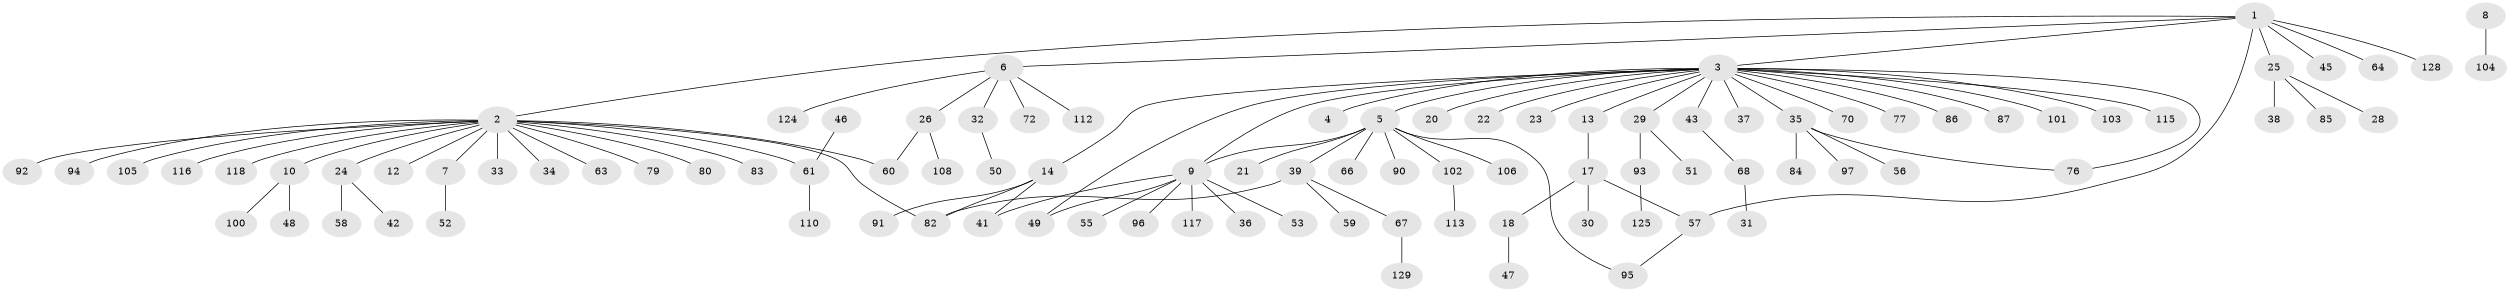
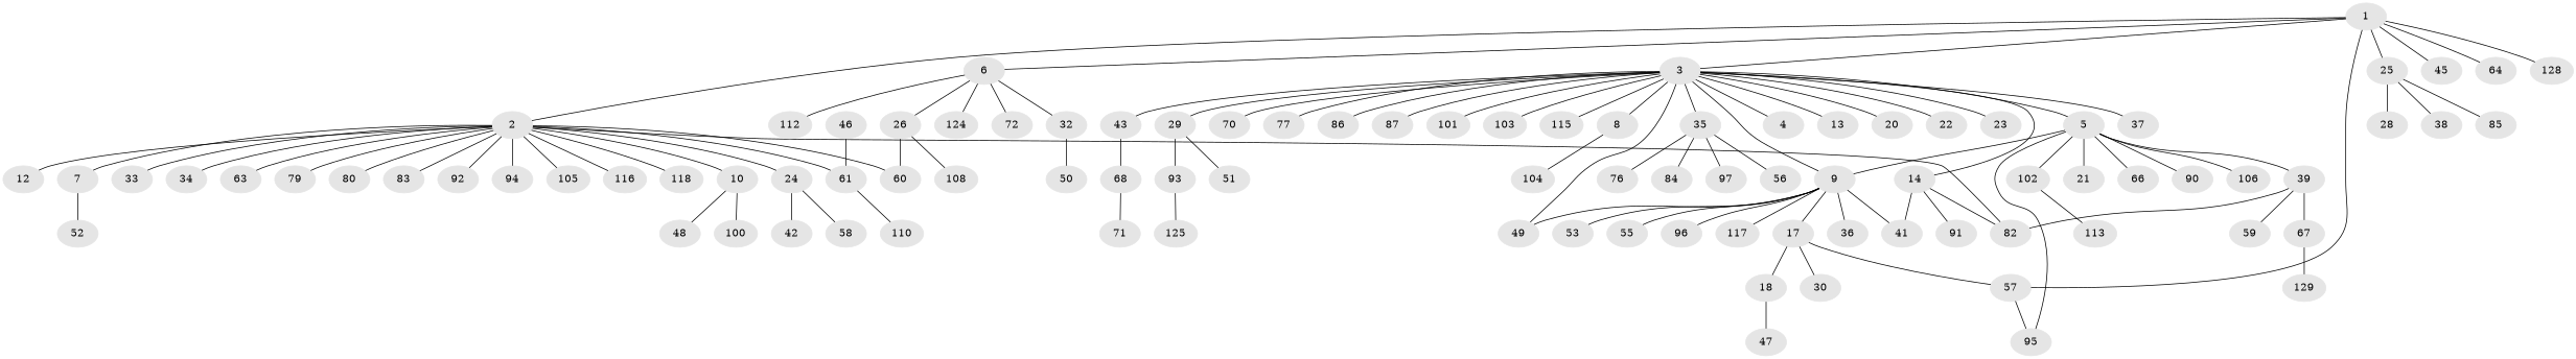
  graph {
    node [color=gray90 style=filled]
    1 [super="+19"]
    2 [super="+44"]
    3 [super="+109"]
    6 [super="+15"]
    25 [super="+88"]
    45
    57 [super="+120"]
    64
    128
    7 [super="+98"]
    10 [super="+11"]
    12
    24 [super="+107"]
    33
    34
    60 [super="+65"]
    63
    79
    80
    82
    83
    92
    94
    105
    116
    118
    61 [super="+114"]
    4 [super="+27"]
    5 [super="+40"]
    8
    9 [super="+16"]
    13
    14 [super="+54"]
    20
    22 [super="+119"]
    23
    29 [super="+62"]
    35 [super="+74"]
    37
    43
    49 [super="+75"]
    70
    77
    86 [super="+126"]
    87
    101
    103
    115
    26 [super="+31"]
    32 [super="+123"]
    72 [super="+121"]
    112
    124
    28
    38
    85
    95
    52 [super="+99"]
    48
    100
    42
    58
    46
    21 [super="+78"]
    39 [super="+69"]
    66
    90
    102
    106
    104
    17 [super="+127"]
    36 [super="+130"]
    41
    53
    55 [super="+81"]
    96 [super="+122"]
    117
    91
    51
    93
    56
    76
    84
    97
    68 [super="+111"]
    59
    67
    113
    108
    50
    18 [super="+89"]
    30 [super="+73"]
    47
    125
    129
-   71 [label=31]
+   71
    110
    1 -- 2
    1 -- 3
    1 -- 6
    1 -- 25
    1 -- 45
    1 -- 57
    1 -- 64
    1 -- 128
    2 -- 7
    2 -- 10
    2 -- 12
    2 -- 24
    2 -- 33
    2 -- 34
    2 -- 60
    2 -- 63
    2 -- 79
    2 -- 80
    2 -- 82
    2 -- 83
    2 -- 92
    2 -- 94
    2 -- 105
    2 -- 116
    2 -- 118
    2 -- 61
    3 -- 4
    3 -- 5
-   3 -- 76
+   3 -- 8
    3 -- 9
    3 -- 13
    3 -- 14
    3 -- 20
    3 -- 22
    3 -- 23
    3 -- 29
    3 -- 35
    3 -- 37
    3 -- 43
    3 -- 49
    3 -- 70
    3 -- 77
    3 -- 86
    3 -- 87
    3 -- 101
    3 -- 103
    3 -- 115
    6 -- 26
    6 -- 32
    6 -- 72
    6 -- 112
    6 -- 124
    25 -- 28
    25 -- 38
    25 -- 85
    57 -- 95
    7 -- 52
    10 -- 48
    10 -- 100
    24 -- 42
    24 -- 58
    61 -- 110
    5 -- 9
    5 -- 95
    5 -- 21
    5 -- 39
    5 -- 66
    5 -- 90
    5 -- 102
    5 -- 106
    8 -- 104
    9 -- 49
-   13 -- 17
+   9 -- 17
    9 -- 36
    9 -- 41
    9 -- 53
    9 -- 55
    9 -- 96
    9 -- 117
    14 -- 82
    14 -- 41
    14 -- 91
    29 -- 51
    29 -- 93
    35 -- 56
    35 -- 76
    35 -- 84
    35 -- 97
    43 -- 68
    26 -- 60
    26 -- 108
    32 -- 50
    46 -- 61
    39 -- 82
    39 -- 59
    39 -- 67
    102 -- 113
    17 -- 57
    17 -- 18
    17 -- 30
    93 -- 125
    68 -- 71
    67 -- 129
    18 -- 47
  }
